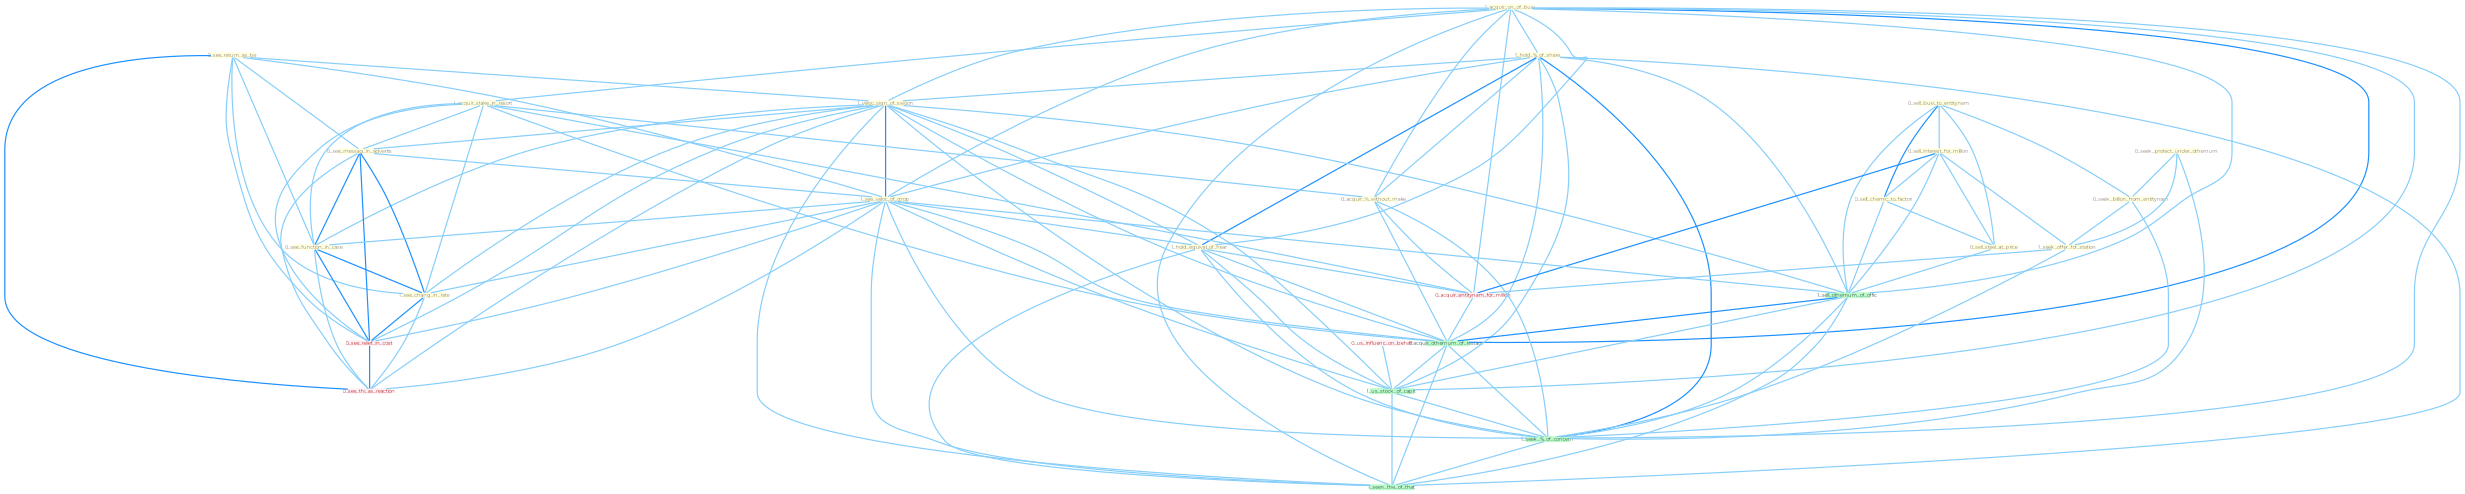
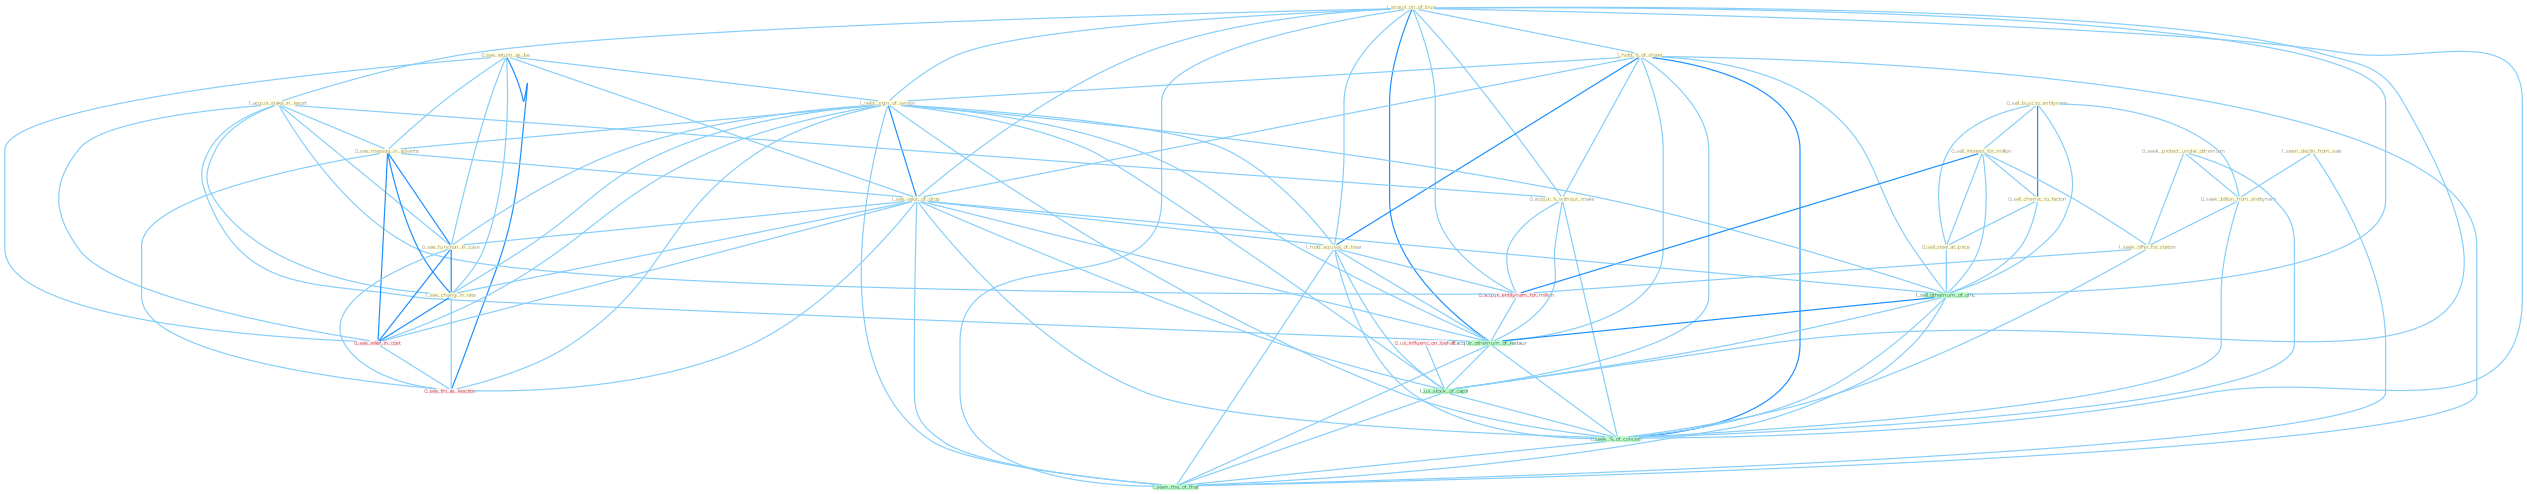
  graph {
    fontname=Montserrat
    node [color="#ffffe0" fixedsize=true fontcolor="#8b7d6b" fontname=Montserrat fontsize=4 shape=polygon style=filled]
    edge [color="#87cefa" fontname=Montserrat w=1]
    "0_see_return_as_be " [height=.06 width=.5]
    "1_acquir_on_of_busi " [height=.06 width=.5]
    "1_hold_%_of_share " [height=.06 width=.5]
    n4 [height=.06 label="1_veloc_sign_of_swoon" width=.5]
    "0_sell_busi_to_entitynam " [height=.06 width=.5]
    "1_acquir_stake_in_resort " [height=.06 width=.5]
    "0_acquir_%_without_make " [height=.06 width=.5]
    "0_sell_interest_for_million " [height=.06 width=.5]
    "0_sell_chemic_to_factori " [height=.06 width=.5]
    "0_see_messag_in_advertis " [height=.06 width=.5]
    "1_see_veloc_of_drop " [height=.06 width=.5]
+   "1_seen_declin_from_sale " [height=.06 width=.5]
    "0_see_function_in_case " [height=.06 width=.5]
    "0_seek_protect_under_othernum " [height=.06 width=.5]
    "0_sell_steel_at_price " [height=.06 width=.5]
    "0_seek_billion_from_entitynam " [height=.06 width=.5]
    "1_see_chang_in_rate " [height=.06 width=.5]
    "1_hold_equival_of_hear " [height=.06 width=.5]
    "1_seek_offer_for_station " [height=.06 width=.5]
    "0_acquir_entitynam_for_million " [color="#fff0f5" fontcolor="#b22222" height=.06 width=.5]
    "0_us_influenc_on_behalf " [color="#fff0f5" fontcolor="#b22222" height=.06 width=.5]
    "0_see_relief_in_cost " [color="#fff0f5" fontcolor="#b22222" height=.06 width=.5]
    "0_see_thi_as_reaction " [color="#fff0f5" fontcolor="#b22222" height=.06 width=.5]
    "1_sell_othernum_of_offic " [color="#BDFCC9" fontcolor="#2f4f4f" height=.06 width=.5]
    "1_acquir_othernum_of_restaur " [color="#BDFCC9" fontcolor="#2f4f4f" height=.06 width=.5]
    "1_us_stock_of_capit " [color="#BDFCC9" fontcolor="#2f4f4f" height=.06 width=.5]
    "1_seek_%_of_concern " [color="#BDFCC9" fontcolor="#2f4f4f" height=.06 width=.5]
    "1_seen_the_of_that " [color="#BDFCC9" fontcolor="#2f4f4f" height=.06 width=.5]
    subgraph sub_1 {
      "0_see_return_as_be "
      "1_acquir_on_of_busi "
      "1_hold_%_of_share "
      n4
      "0_sell_busi_to_entitynam "
      "1_acquir_stake_in_resort "
      "0_acquir_%_without_make "
      "0_sell_interest_for_million "
      "0_sell_chemic_to_factori "
      "0_see_messag_in_advertis "
      "1_see_veloc_of_drop "
+     "1_seen_declin_from_sale "
      "0_see_function_in_case "
      "0_seek_protect_under_othernum "
      "0_sell_steel_at_price "
      "0_seek_billion_from_entitynam "
      "1_see_chang_in_rate "
      "1_hold_equival_of_hear "
      "1_seek_offer_for_station "
    }
    subgraph sub_2 {
      "0_acquir_entitynam_for_million "
      "0_us_influenc_on_behalf "
      "0_see_relief_in_cost "
      "0_see_thi_as_reaction "
    }
    "0_see_return_as_be " -- n4
    "0_see_return_as_be " -- "0_see_messag_in_advertis "
    "0_see_return_as_be " -- "1_see_veloc_of_drop "
    "0_see_return_as_be " -- "0_see_function_in_case "
    "0_see_return_as_be " -- "1_see_chang_in_rate "
    "0_see_return_as_be " -- "0_see_relief_in_cost "
    "0_see_return_as_be " -- "0_see_thi_as_reaction " [color="#1e90ff" w=2]
    "1_acquir_on_of_busi " -- "1_hold_%_of_share "
    "1_acquir_on_of_busi " -- n4
    "1_acquir_on_of_busi " -- "1_acquir_stake_in_resort "
    "1_acquir_on_of_busi " -- "0_acquir_%_without_make "
    "1_acquir_on_of_busi " -- "1_see_veloc_of_drop "
    "1_acquir_on_of_busi " -- "1_hold_equival_of_hear "
    "1_acquir_on_of_busi " -- "0_acquir_entitynam_for_million "
    "1_acquir_on_of_busi " -- "1_sell_othernum_of_offic "
    "1_acquir_on_of_busi " -- "1_acquir_othernum_of_restaur " [color="#1e90ff" w=2]
    "1_acquir_on_of_busi " -- "1_us_stock_of_capit "
    "1_acquir_on_of_busi " -- "1_seek_%_of_concern "
    "1_acquir_on_of_busi " -- "1_seen_the_of_that "
    "1_hold_%_of_share " -- n4
    "1_hold_%_of_share " -- "0_acquir_%_without_make "
    "1_hold_%_of_share " -- "1_see_veloc_of_drop "
    "1_hold_%_of_share " -- "1_hold_equival_of_hear " [color="#1e90ff" w=2]
    "1_hold_%_of_share " -- "1_sell_othernum_of_offic "
    "1_hold_%_of_share " -- "1_acquir_othernum_of_restaur "
    "1_hold_%_of_share " -- "1_us_stock_of_capit "
    "1_hold_%_of_share " -- "1_seek_%_of_concern " [color="#1e90ff" w=2]
    "1_hold_%_of_share " -- "1_seen_the_of_that "
    n4 -- "0_see_messag_in_advertis "
    n4 -- "1_see_veloc_of_drop " [color="#1e90ff" w=2]
    n4 -- "0_see_function_in_case "
    n4 -- "1_see_chang_in_rate "
    n4 -- "1_hold_equival_of_hear "
    n4 -- "0_see_relief_in_cost "
    n4 -- "0_see_thi_as_reaction "
    n4 -- "1_sell_othernum_of_offic "
    n4 -- "1_acquir_othernum_of_restaur "
    n4 -- "1_us_stock_of_capit "
    n4 -- "1_seek_%_of_concern "
    n4 -- "1_seen_the_of_that "
    "0_sell_busi_to_entitynam " -- "0_sell_interest_for_million "
    "0_sell_busi_to_entitynam " -- "0_sell_chemic_to_factori " [color="#1e90ff" w=2]
    "0_sell_busi_to_entitynam " -- "0_sell_steel_at_price "
    "0_sell_busi_to_entitynam " -- "0_seek_billion_from_entitynam "
    "0_sell_busi_to_entitynam " -- "1_sell_othernum_of_offic "
    "1_acquir_stake_in_resort " -- "0_acquir_%_without_make "
    "1_acquir_stake_in_resort " -- "0_see_messag_in_advertis "
    "1_acquir_stake_in_resort " -- "0_see_function_in_case "
    "1_acquir_stake_in_resort " -- "1_see_chang_in_rate "
    "1_acquir_stake_in_resort " -- "0_acquir_entitynam_for_million "
    "1_acquir_stake_in_resort " -- "0_see_relief_in_cost "
    "1_acquir_stake_in_resort " -- "1_acquir_othernum_of_restaur "
    "0_acquir_%_without_make " -- "0_acquir_entitynam_for_million "
    "0_acquir_%_without_make " -- "1_acquir_othernum_of_restaur "
    "0_acquir_%_without_make " -- "1_seek_%_of_concern "
    "0_sell_interest_for_million " -- "0_sell_chemic_to_factori "
    "0_sell_interest_for_million " -- "0_sell_steel_at_price "
    "0_sell_interest_for_million " -- "1_seek_offer_for_station "
    "0_sell_interest_for_million " -- "0_acquir_entitynam_for_million " [color="#1e90ff" w=2]
    "0_sell_interest_for_million " -- "1_sell_othernum_of_offic "
    "0_sell_chemic_to_factori " -- "0_sell_steel_at_price "
    "0_sell_chemic_to_factori " -- "1_sell_othernum_of_offic "
    "0_see_messag_in_advertis " -- "1_see_veloc_of_drop "
    "0_see_messag_in_advertis " -- "0_see_function_in_case " [color="#1e90ff" w=2]
    "0_see_messag_in_advertis " -- "1_see_chang_in_rate " [color="#1e90ff" w=2]
    "0_see_messag_in_advertis " -- "0_see_relief_in_cost " [color="#1e90ff" w=2]
    "0_see_messag_in_advertis " -- "0_see_thi_as_reaction "
    "1_see_veloc_of_drop " -- "0_see_function_in_case "
    "1_see_veloc_of_drop " -- "1_see_chang_in_rate "
    "1_see_veloc_of_drop " -- "1_hold_equival_of_hear "
    "1_see_veloc_of_drop " -- "0_see_relief_in_cost "
    "1_see_veloc_of_drop " -- "0_see_thi_as_reaction "
    "1_see_veloc_of_drop " -- "1_sell_othernum_of_offic "
    "1_see_veloc_of_drop " -- "1_acquir_othernum_of_restaur "
    "1_see_veloc_of_drop " -- "1_us_stock_of_capit "
    "1_see_veloc_of_drop " -- "1_seek_%_of_concern "
    "1_see_veloc_of_drop " -- "1_seen_the_of_that "
+   "1_seen_declin_from_sale " -- "0_seek_billion_from_entitynam "
+   "1_seen_declin_from_sale " -- "1_seen_the_of_that "
    "0_see_function_in_case " -- "1_see_chang_in_rate " [color="#1e90ff" w=2]
    "0_see_function_in_case " -- "0_see_relief_in_cost " [color="#1e90ff" w=2]
    "0_see_function_in_case " -- "0_see_thi_as_reaction "
    "0_seek_protect_under_othernum " -- "0_seek_billion_from_entitynam "
    "0_seek_protect_under_othernum " -- "1_seek_offer_for_station "
    "0_seek_protect_under_othernum " -- "1_seek_%_of_concern "
    "0_sell_steel_at_price " -- "1_sell_othernum_of_offic "
    "0_seek_billion_from_entitynam " -- "1_seek_offer_for_station "
    "0_seek_billion_from_entitynam " -- "1_seek_%_of_concern "
    "1_see_chang_in_rate " -- "0_see_relief_in_cost " [color="#1e90ff" w=2]
    "1_see_chang_in_rate " -- "0_see_thi_as_reaction "
    "1_hold_equival_of_hear " -- "0_acquir_entitynam_for_million "
    "1_hold_equival_of_hear " -- "1_acquir_othernum_of_restaur "
    "1_hold_equival_of_hear " -- "1_us_stock_of_capit "
    "1_hold_equival_of_hear " -- "1_seek_%_of_concern "
    "1_hold_equival_of_hear " -- "1_seen_the_of_that "
    "1_seek_offer_for_station " -- "0_acquir_entitynam_for_million "
    "1_seek_offer_for_station " -- "1_seek_%_of_concern "
    "0_acquir_entitynam_for_million " -- "1_acquir_othernum_of_restaur "
    "0_us_influenc_on_behalf " -- "1_us_stock_of_capit "
-   "0_see_relief_in_cost " -- "0_see_thi_as_reaction " [color="#1e90ff"]
+   "0_see_relief_in_cost " -- "0_see_thi_as_reaction "
    "1_sell_othernum_of_offic " -- "1_acquir_othernum_of_restaur " [color="#1e90ff" w=2]
    "1_sell_othernum_of_offic " -- "1_us_stock_of_capit "
    "1_sell_othernum_of_offic " -- "1_seek_%_of_concern "
    "1_sell_othernum_of_offic " -- "1_seen_the_of_that "
    "1_acquir_othernum_of_restaur " -- "1_us_stock_of_capit "
    "1_acquir_othernum_of_restaur " -- "1_seek_%_of_concern "
    "1_acquir_othernum_of_restaur " -- "1_seen_the_of_that "
    "1_us_stock_of_capit " -- "1_seek_%_of_concern "
    "1_us_stock_of_capit " -- "1_seen_the_of_that "
    "1_seek_%_of_concern " -- "1_seen_the_of_that "
  }
